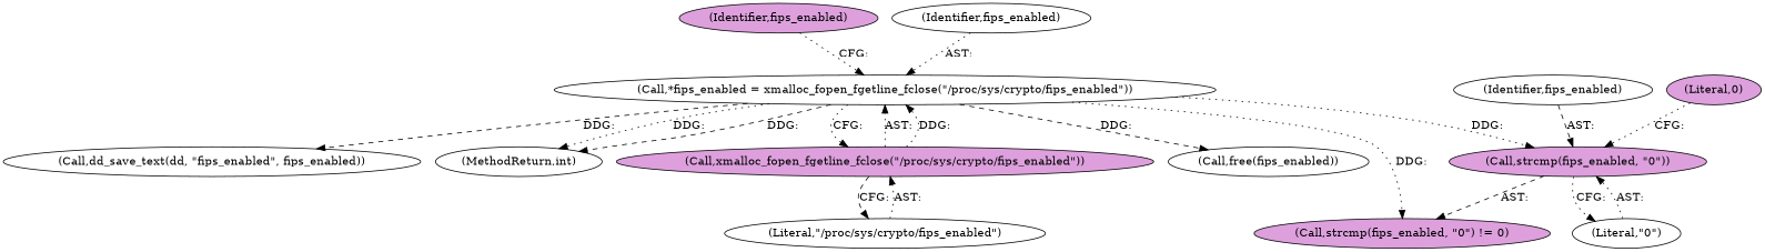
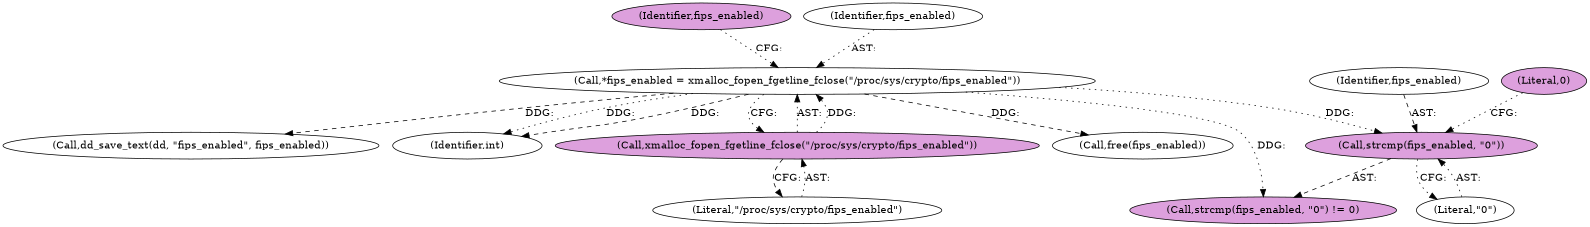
  digraph {
    node [fillcolor=white style=filled]
    edge [style=dotted]
    n1 [fillcolor=plum label="(Call,strcmp(fips_enabled, \"0\"))"]
    n2 [fillcolor=plum label="(Call,strcmp(fips_enabled, \"0\") != 0)"]
    n3 [label="(Literal,\"0\")"]
    n4 [label="(Call,*fips_enabled = xmalloc_fopen_fgetline_fclose(\"/proc/sys/crypto/fips_enabled\"))"]
    n5 [fillcolor=plum label="(Call,xmalloc_fopen_fgetline_fclose(\"/proc/sys/crypto/fips_enabled\"))"]
    n6 [label="(Call,dd_save_text(dd, \"fips_enabled\", fips_enabled))"]
-   n7 [label="(MethodReturn,int)"]
+   n7 [label="(Identifier,int)"]
    n8 [label="(Call,free(fips_enabled))"]
    n9 [label="(Literal,\"/proc/sys/crypto/fips_enabled\")"]
    n10 [fillcolor=plum label="(Identifier,fips_enabled)"]
    n11 [label="(Identifier,fips_enabled)"]
    n12 [label="(Identifier,fips_enabled)"]
    n13 [fillcolor=plum label="(Literal,0)"]
    n1 -> n2 [label="AST: " style=dashed]
    n1 -> n3 [label="CFG: "]
    n3 -> n1 [label="AST: "]
    n4 -> n1 [label="DDG: "]
    n4 -> n2 [label="DDG: "]
    n4 -> n5 [label="CFG: "]
    n4 -> n6 [label="DDG: " style=dashed]
    n4 -> n7 [label="DDG: "]
    n4 -> n7 [label="DDG: " style=dashed]
    n4 -> n8 [label="DDG: " style=dashed]
    n5 -> n4 [label="AST: "]
    n5 -> n4 [label="DDG: "]
    n5 -> n9 [label="CFG: " style=dashed]
    n9 -> n5 [label="AST: "]
    n10 -> n4 [label="CFG: "]
    n11 -> n1 [label="AST: " style=dashed]
    n12 -> n4 [label="AST: "]
    n13 -> n1 [label="CFG: "]
  }
